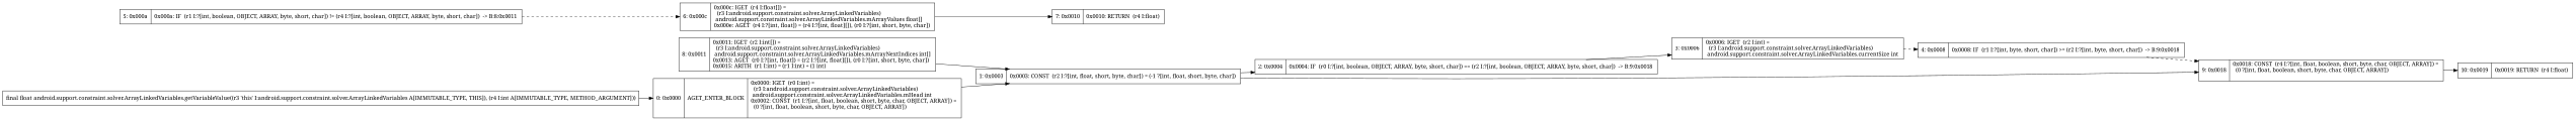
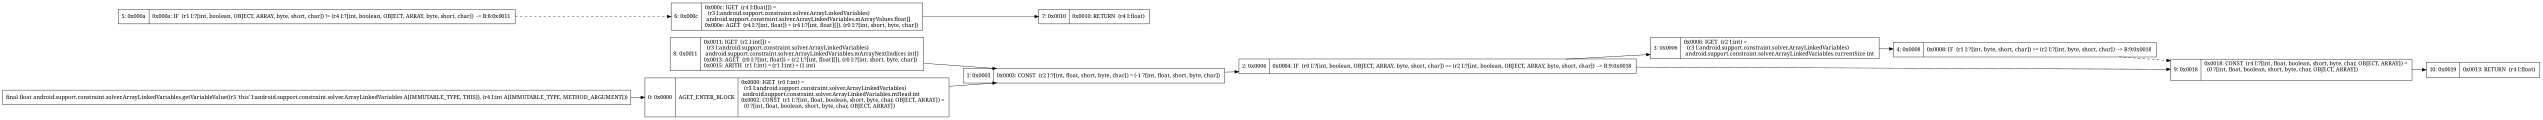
  digraph {
    fontname="Noto Serif"
    rankdir=LR
    node [fontname="Noto Serif" shape=record]
    edge [fontname="Noto Serif"]
    n1 [label="{0\:\ 0x0000|AGET_ENTER_BLOCK\l|0x0000: IGET  (r0 I:int) = \l  (r3 I:android.support.constraint.solver.ArrayLinkedVariables)\l android.support.constraint.solver.ArrayLinkedVariables.mHead int \l0x0002: CONST  (r1 I:?[int, float, boolean, short, byte, char, OBJECT, ARRAY]) = \l  (0 ?[int, float, boolean, short, byte, char, OBJECT, ARRAY])\l \l}"]
    n2 [label="{1\:\ 0x0003|0x0003: CONST  (r2 I:?[int, float, short, byte, char]) = (\-1 ?[int, float, short, byte, char]) \l}"]
    n3 [label="{2\:\ 0x0004|0x0004: IF  (r0 I:?[int, boolean, OBJECT, ARRAY, byte, short, char]) == (r2 I:?[int, boolean, OBJECT, ARRAY, byte, short, char])  \-\> B:9:0x0018 \l}"]
    n4 [label="{3\:\ 0x0006|0x0006: IGET  (r2 I:int) = \l  (r3 I:android.support.constraint.solver.ArrayLinkedVariables)\l android.support.constraint.solver.ArrayLinkedVariables.currentSize int \l}"]
    n5 [label="{9\:\ 0x0018|0x0018: CONST  (r4 I:?[int, float, boolean, short, byte, char, OBJECT, ARRAY]) = \l  (0 ?[int, float, boolean, short, byte, char, OBJECT, ARRAY])\l \l}"]
    n6 [label="{4\:\ 0x0008|0x0008: IF  (r1 I:?[int, byte, short, char]) \>= (r2 I:?[int, byte, short, char])  \-\> B:9:0x0018 \l}"]
-   n7 [label="{10\:\ 0x0019|0x0019: RETURN  (r4 I:float) \l}"]
+   n7 [label="{10\:\ 0x0019|0x0013: RETURN  (r4 I:float) \l}"]
    n8 [label="{5\:\ 0x000a|0x000a: IF  (r1 I:?[int, boolean, OBJECT, ARRAY, byte, short, char]) != (r4 I:?[int, boolean, OBJECT, ARRAY, byte, short, char])  \-\> B:8:0x0011 \l}"]
    n9 [label="{6\:\ 0x000c|0x000c: IGET  (r4 I:float[]) = \l  (r3 I:android.support.constraint.solver.ArrayLinkedVariables)\l android.support.constraint.solver.ArrayLinkedVariables.mArrayValues float[] \l0x000e: AGET  (r4 I:?[int, float]) = (r4 I:?[int, float][]), (r0 I:?[int, short, byte, char]) \l}"]
    n10 [label="{7\:\ 0x0010|0x0010: RETURN  (r4 I:float) \l}"]
    n11 [label="{8\:\ 0x0011|0x0011: IGET  (r2 I:int[]) = \l  (r3 I:android.support.constraint.solver.ArrayLinkedVariables)\l android.support.constraint.solver.ArrayLinkedVariables.mArrayNextIndices int[] \l0x0013: AGET  (r0 I:?[int, float]) = (r2 I:?[int, float][]), (r0 I:?[int, short, byte, char]) \l0x0015: ARITH  (r1 I:int) = (r1 I:int) + (1 int) \l}"]
    n12 [label="{final float android.support.constraint.solver.ArrayLinkedVariables.getVariableValue((r3 'this' I:android.support.constraint.solver.ArrayLinkedVariables A[IMMUTABLE_TYPE, THIS]), (r4 I:int A[IMMUTABLE_TYPE, METHOD_ARGUMENT])) }"]
    n1 -> n2
    n2 -> n3
    n3 -> n4 [style=solid]
-   n2 -> n5
-   n4 -> n6 [style=dashed]
+   n3 -> n5
+   n4 -> n6
    n5 -> n7
    n6 -> n5 [style=dashed]
    n8 -> n9 [style=dashed]
    n9 -> n10
    n11 -> n2
    n12 -> n1
  }
